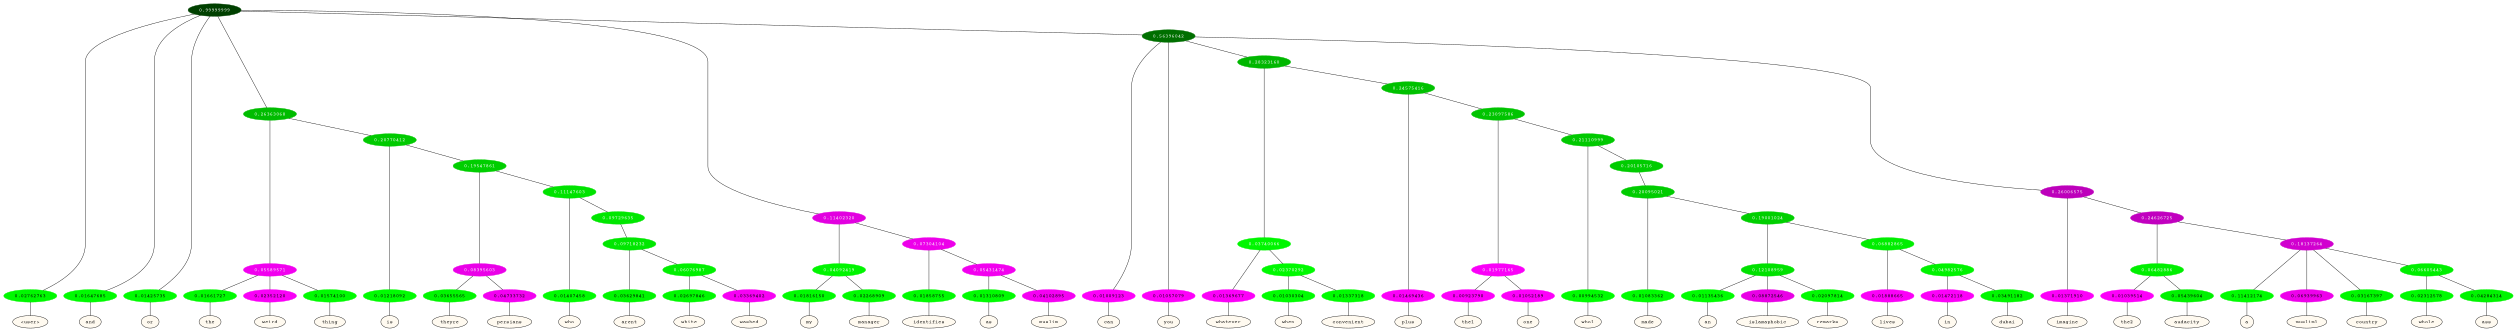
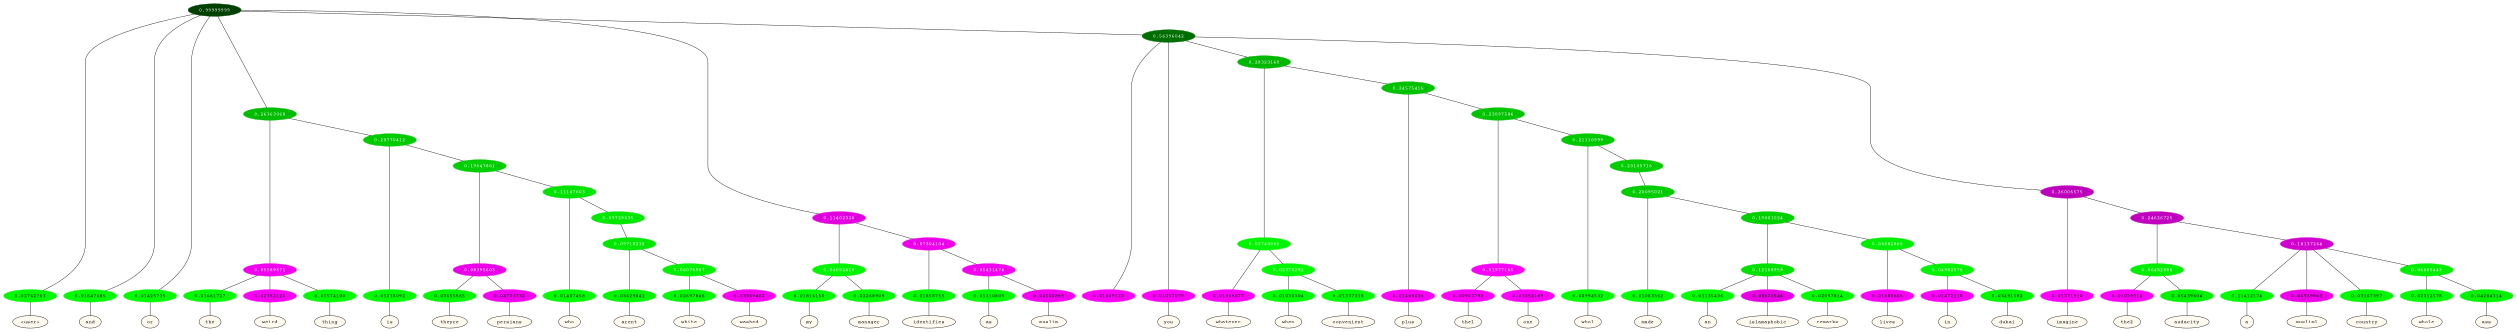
  graph {
    fontname="Courier Prime"
    node [color=black fontname="Courier Prime" format=png nodesep=0.001 ordering=out overlap_scaling=0.01 ranksep=0.001 style=filled]
    edge [fontname="Courier Prime"]
    n1 [fillcolor=floralwhite height=0.15 label="\<user\>" style="filled,solid" width=0.15]
    n2 [fillcolor=floralwhite height=0.15 label=the style="filled,solid" width=0.15]
    n3 [fillcolor=floralwhite height=0.15 label=weird style="filled,solid" width=0.15]
    n4 [fillcolor=floralwhite height=0.15 label=thing style="filled,solid" width=0.15]
    n5 [fillcolor=floralwhite height=0.15 label=is style="filled,solid" width=0.15]
    n6 [fillcolor=floralwhite height=0.15 label=theyre style="filled,solid" width=0.15]
    n7 [fillcolor=floralwhite height=0.15 label=persians style="filled,solid" width=0.15]
    n8 [fillcolor=floralwhite height=0.15 label=who style="filled,solid" width=0.15]
    n9 [fillcolor=floralwhite height=0.15 label=arent style="filled,solid" width=0.15]
    n10 [fillcolor=floralwhite height=0.15 label=white style="filled,solid" width=0.15]
    n11 [fillcolor=floralwhite height=0.15 label=washed style="filled,solid" width=0.15]
    n12 [fillcolor=floralwhite height=0.15 label=and style="filled,solid" width=0.15]
    n13 [fillcolor=floralwhite height=0.15 label=my style="filled,solid" width=0.15]
    n14 [fillcolor=floralwhite height=0.15 label=manager style="filled,solid" width=0.15]
    n15 [fillcolor=floralwhite height=0.15 label=identifies style="filled,solid" width=0.15]
    n16 [fillcolor=floralwhite height=0.15 label=as style="filled,solid" width=0.15]
    n17 [fillcolor=floralwhite height=0.15 label=muslim style="filled,solid" width=0.15]
    n18 [fillcolor=floralwhite height=0.15 label=or style="filled,solid" width=0.15]
    n19 [fillcolor=floralwhite height=0.15 label=whatever style="filled,solid" width=0.15]
    n20 [fillcolor=floralwhite height=0.15 label=when style="filled,solid" width=0.15]
    n21 [fillcolor=floralwhite height=0.15 label=convenient style="filled,solid" width=0.15]
    n22 [fillcolor=floralwhite height=0.15 label=plus style="filled,solid" width=0.15]
    n23 [fillcolor=floralwhite height=0.15 label=the1 style="filled,solid" width=0.15]
    n24 [fillcolor=floralwhite height=0.15 label=one style="filled,solid" width=0.15]
    n25 [fillcolor=floralwhite height=0.15 label=who1 style="filled,solid" width=0.15]
    n26 [fillcolor=floralwhite height=0.15 label=made style="filled,solid" width=0.15]
    n27 [fillcolor=floralwhite height=0.15 label=an style="filled,solid" width=0.15]
    n28 [fillcolor=floralwhite height=0.15 label=islamaphobic style="filled,solid" width=0.15]
    n29 [fillcolor=floralwhite height=0.15 label=remarks style="filled,solid" width=0.15]
    n30 [fillcolor=floralwhite height=0.15 label=lives style="filled,solid" width=0.15]
    n31 [fillcolor=floralwhite height=0.15 label=in style="filled,solid" width=0.15]
    n32 [fillcolor=floralwhite height=0.15 label=dubai style="filled,solid" width=0.15]
-   n33 [fillcolor=floralwhite height=0.15 label=can style="filled,solid" width=0.15]
    n34 [fillcolor=floralwhite height=0.15 label=you style="filled,solid" width=0.15]
    n35 [fillcolor=floralwhite height=0.15 label=imagine style="filled,solid" width=0.15]
    n36 [fillcolor=floralwhite height=0.15 label=the2 style="filled,solid" width=0.15]
    n37 [fillcolor=floralwhite height=0.15 label=audacity style="filled,solid" width=0.15]
    n38 [fillcolor=floralwhite height=0.15 label=a style="filled,solid" width=0.15]
    n39 [fillcolor=floralwhite height=0.15 label=whole style="filled,solid" width=0.15]
    n40 [fillcolor=floralwhite height=0.15 label=ass style="filled,solid" width=0.15]
    n41 [fillcolor=floralwhite height=0.15 label=muslim1 style="filled,solid" width=0.15]
    n42 [fillcolor=floralwhite height=0.15 label=country style="filled,solid" width=0.15]
    n43 [color="0.334 1.000 0.972" fontcolor=black height=0.15 label=0.02762763 width=0.15]
    n44 [color="0.334 1.000 0.983" fontcolor=black height=0.15 label=0.01661727 width=0.15]
    n45 [color="0.835 1.000 0.976" fontcolor=black height=0.15 label=0.02352120 width=0.15]
    n46 [color="0.334 1.000 0.984" fontcolor=black height=0.15 label=0.01574100 width=0.15]
    n47 [color="0.334 1.000 0.988" fontcolor=black height=0.15 label=0.01218092 width=0.15]
    n48 [color="0.334 1.000 0.963" fontcolor=black height=0.15 label=0.03655565 width=0.15]
    n49 [color="0.835 1.000 0.953" fontcolor=black height=0.15 label=0.04733732 width=0.15]
    n50 [color="0.334 1.000 0.986" fontcolor=black height=0.15 label=0.01407458 width=0.15]
    n51 [color="0.334 1.000 0.964" fontcolor=black height=0.15 label=0.03629841 width=0.15]
    n52 [color="0.334 1.000 0.973" fontcolor=black height=0.15 label=0.02697846 width=0.15]
    n53 [color="0.835 1.000 0.966" fontcolor=black height=0.15 label=0.03369402 width=0.15]
    n54 [color="0.334 1.000 0.984" fontcolor=black height=0.15 label=0.01647685 width=0.15]
    n55 [color="0.334 1.000 0.982" fontcolor=black height=0.15 label=0.01816150 width=0.15]
    n56 [color="0.334 1.000 0.977" fontcolor=black height=0.15 label=0.02268909 width=0.15]
    n57 [color="0.334 1.000 0.981" fontcolor=black height=0.15 label=0.01858755 width=0.15]
    n58 [color="0.334 1.000 0.987" fontcolor=black height=0.15 label=0.01310809 width=0.15]
    n59 [color="0.835 1.000 0.959" fontcolor=black height=0.15 label=0.04102895 width=0.15]
    n60 [color="0.334 1.000 0.986" fontcolor=black height=0.15 label=0.01425735 width=0.15]
    n61 [color="0.835 1.000 0.986" fontcolor=black height=0.15 label=0.01369677 width=0.15]
    n62 [color="0.334 1.000 0.990" fontcolor=black height=0.15 label=0.01030304 width=0.15]
    n63 [color="0.334 1.000 0.987" fontcolor=black height=0.15 label=0.01337318 width=0.15]
    n64 [color="0.835 1.000 0.985" fontcolor=black height=0.15 label=0.01469436 width=0.15]
    n65 [color="0.835 1.000 0.991" fontcolor=black height=0.15 label=0.00923790 width=0.15]
    n66 [color="0.835 1.000 0.989" fontcolor=black height=0.15 label=0.01052189 width=0.15]
    n67 [color="0.334 1.000 0.990" fontcolor=black height=0.15 label=0.00994532 width=0.15]
    n68 [color="0.334 1.000 0.989" fontcolor=black height=0.15 label=0.01083362 width=0.15]
    n69 [color="0.334 1.000 0.989" fontcolor=black height=0.15 label=0.01135436 width=0.15]
    n70 [color="0.835 1.000 0.911" fontcolor=black height=0.15 label=0.08872546 width=0.15]
    n71 [color="0.334 1.000 0.979" fontcolor=black height=0.15 label=0.02097814 width=0.15]
    n72 [color="0.835 1.000 0.981" fontcolor=black height=0.15 label=0.01888665 width=0.15]
    n73 [color="0.835 1.000 0.985" fontcolor=black height=0.15 label=0.01472118 width=0.15]
    n74 [color="0.334 1.000 0.965" fontcolor=black height=0.15 label=0.03491182 width=0.15]
    n75 [color="0.835 1.000 0.990" fontcolor=black height=0.15 label=0.01009123 width=0.15]
    n76 [color="0.835 1.000 0.989" fontcolor=black height=0.15 label=0.01057079 width=0.15]
    n77 [color="0.835 1.000 0.986" fontcolor=black height=0.15 label=0.01371910 width=0.15]
    n78 [color="0.835 1.000 0.990" fontcolor=black height=0.15 label=0.01039514 width=0.15]
    n79 [color="0.334 1.000 0.946" fontcolor=black height=0.15 label=0.05439604 width=0.15]
    n80 [color="0.334 1.000 0.986" fontcolor=black height=0.15 label=0.11412174 width=0.15]
    n81 [color="0.334 1.000 0.977" fontcolor=black height=0.15 label=0.02312578 width=0.15]
    n82 [color="0.334 1.000 0.957" fontcolor=black height=0.15 label=0.04284314 width=0.15]
    n83 [color="0.835 1.000 0.931" fontcolor=black height=0.15 label=0.06939963 width=0.15]
    n84 [color="0.334 1.000 0.968" fontcolor=black height=0.15 label=0.03167397 width=0.15]
    n85 [color="0.334 1.000 0.250" fontcolor=grey99 height=0.15 label=0.99999999 width=0.15]
    n86 [color="0.334 1.000 0.736" fontcolor=grey99 height=0.15 label=0.26363068 width=0.15]
    n87 [color="0.835 1.000 0.886" fontcolor=grey99 height=0.15 label=0.11402320 width=0.15]
    n88 [color="0.334 1.000 0.436" fontcolor=grey99 height=0.15 label=0.56396042 width=0.15]
    n89 [color="0.835 1.000 0.944" fontcolor=grey99 height=0.15 label=0.05589571 width=0.15]
    n90 [color="0.334 1.000 0.792" fontcolor=grey99 height=0.15 label=0.20770412 width=0.15]
    n91 [color="0.334 1.000 0.959" fontcolor=grey99 height=0.15 label=0.04092419 width=0.15]
    n92 [color="0.835 1.000 0.927" fontcolor=grey99 height=0.15 label=0.07304104 width=0.15]
    n93 [color="0.334 1.000 0.717" fontcolor=grey99 height=0.15 label=0.28323160 width=0.15]
    n94 [color="0.835 1.000 0.740" fontcolor=grey99 height=0.15 label=0.26006575 width=0.15]
    n95 [color="0.334 1.000 0.805" fontcolor=grey99 height=0.15 label=0.19547861 width=0.15]
    n96 [color="0.835 1.000 0.946" fontcolor=grey99 height=0.15 label=0.05431474 width=0.15]
    n97 [color="0.334 1.000 0.963" fontcolor=grey99 height=0.15 label=0.03740066 width=0.15]
    n98 [color="0.334 1.000 0.754" fontcolor=grey99 height=0.15 label=0.24575416 width=0.15]
    n99 [color="0.835 1.000 0.754" fontcolor=grey99 height=0.15 label=0.24626725 width=0.15]
    n100 [color="0.835 1.000 0.916" fontcolor=grey99 height=0.15 label=0.08395603 width=0.15]
    n101 [color="0.334 1.000 0.889" fontcolor=grey99 height=0.15 label=0.11147603 width=0.15]
    n102 [color="0.334 1.000 0.976" fontcolor=grey99 height=0.15 label=0.02370292 width=0.15]
    n103 [color="0.334 1.000 0.769" fontcolor=grey99 height=0.15 label=0.23097586 width=0.15]
    n104 [color="0.334 1.000 0.935" fontcolor=grey99 height=0.15 label=0.06482886 width=0.15]
    n105 [color="0.835 1.000 0.819" fontcolor=grey99 height=0.15 label=0.18137264 width=0.15]
    n106 [color="0.334 1.000 0.903" fontcolor=grey99 height=0.15 label=0.09729635 width=0.15]
    n107 [color="0.835 1.000 0.980" fontcolor=grey99 height=0.15 label=0.01977165 width=0.15]
    n108 [color="0.334 1.000 0.789" fontcolor=grey99 height=0.15 label=0.21110999 width=0.15]
    n109 [color="0.334 1.000 0.934" fontcolor=grey99 height=0.15 label=0.06605443 width=0.15]
    n110 [color="0.334 1.000 0.903" fontcolor=grey99 height=0.15 label=0.09718232 width=0.15]
    n111 [color="0.334 1.000 0.799" fontcolor=grey99 height=0.15 label=0.20105716 width=0.15]
    n112 [color="0.334 1.000 0.939" fontcolor=grey99 height=0.15 label=0.06076987 width=0.15]
    n113 [color="0.334 1.000 0.799" fontcolor=grey99 height=0.15 label=0.20095021 width=0.15]
    n114 [color="0.334 1.000 0.810" fontcolor=grey99 height=0.15 label=0.19001024 width=0.15]
    n115 [color="0.334 1.000 0.879" fontcolor=grey99 height=0.15 label=0.12108959 width=0.15]
    n116 [color="0.334 1.000 0.931" fontcolor=grey99 height=0.15 label=0.06882865 width=0.15]
    n117 [color="0.334 1.000 0.950" fontcolor=grey99 height=0.15 label=0.04982576 width=0.15]
    subgraph sub_1 {
      rank=same
      n1
      n2
      n3
      n4
      n5
      n6
      n7
      n8
      n9
      n10
      n11
      n12
      n13
      n14
      n15
      n16
      n17
      n18
      n19
      n20
      n21
      n22
      n23
      n24
      n25
      n26
      n27
      n28
      n29
      n30
      n31
      n32
-     n33
      n34
      n35
      n36
      n37
      n38
      n39
      n40
      n41
      n42
    }
    subgraph sub_2 {
      rank=same
      n43
      n44
      n45
      n46
      n47
      n48
      n49
      n50
      n51
      n52
      n53
      n54
      n55
      n56
      n57
      n58
      n59
      n60
      n61
      n62
      n63
      n64
      n65
      n66
      n67
      n68
      n69
      n70
      n71
      n72
      n73
      n74
      n75
      n76
      n77
      n78
      n79
      n80
      n81
      n82
      n83
      n84
    }
    n43 -- n1
    n44 -- n2
    n45 -- n3
    n46 -- n4
    n47 -- n5
    n48 -- n6
    n49 -- n7
    n50 -- n8
    n51 -- n9
    n52 -- n10
    n53 -- n11
    n54 -- n12
    n55 -- n13
    n56 -- n14
    n57 -- n15
    n58 -- n16
    n59 -- n17
    n60 -- n18
    n61 -- n19
    n62 -- n20
    n63 -- n21
    n64 -- n22
    n65 -- n23
    n66 -- n24
    n67 -- n25
    n68 -- n26
    n69 -- n27
    n70 -- n28
    n71 -- n29
    n72 -- n30
    n73 -- n31
    n74 -- n32
-   n75 -- n33
    n76 -- n34
    n77 -- n35
    n78 -- n36
    n79 -- n37
    n80 -- n38
    n81 -- n39
    n82 -- n40
    n83 -- n41
    n84 -- n42
    n85 -- n43
    n85 -- n54
    n85 -- n60
    n85 -- n86
    n85 -- n87
    n85 -- n88
    n86 -- n89
    n86 -- n90
    n87 -- n91
    n87 -- n92
    n88 -- n75
    n88 -- n76
    n88 -- n93
    n88 -- n94
    n89 -- n44
    n89 -- n45
    n89 -- n46
    n90 -- n47
    n90 -- n95
    n91 -- n55
    n91 -- n56
    n92 -- n57
    n92 -- n96
    n93 -- n97
    n93 -- n98
    n94 -- n77
    n94 -- n99
    n95 -- n100
    n95 -- n101
    n96 -- n58
    n96 -- n59
    n97 -- n61
    n97 -- n102
    n98 -- n64
    n98 -- n103
    n99 -- n104
    n99 -- n105
    n100 -- n48
    n100 -- n49
    n101 -- n50
    n101 -- n106
    n102 -- n62
    n102 -- n63
    n103 -- n107
    n103 -- n108
    n104 -- n78
    n104 -- n79
    n105 -- n80
    n105 -- n83
    n105 -- n84
    n105 -- n109
    n106 -- n110
    n107 -- n65
    n107 -- n66
    n108 -- n67
    n108 -- n111
    n109 -- n81
    n109 -- n82
    n110 -- n51
    n110 -- n112
    n111 -- n113
    n112 -- n52
    n112 -- n53
    n113 -- n68
    n113 -- n114
    n114 -- n115
    n114 -- n116
    n115 -- n69
    n115 -- n70
    n115 -- n71
    n116 -- n72
    n116 -- n117
    n117 -- n73
    n117 -- n74
  }
